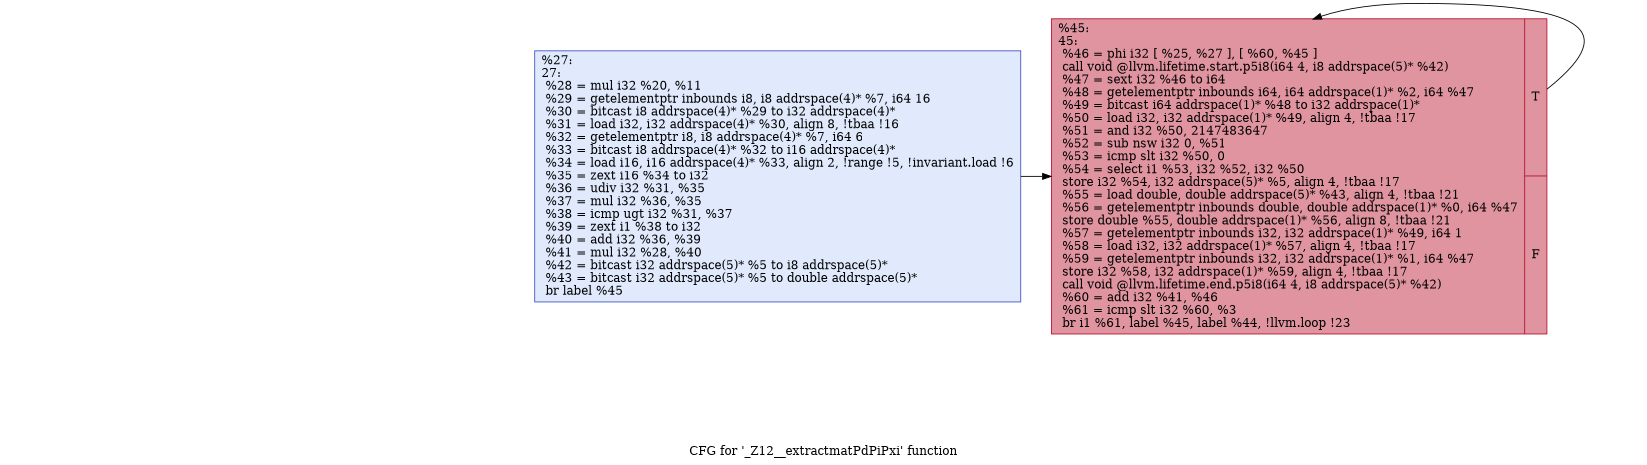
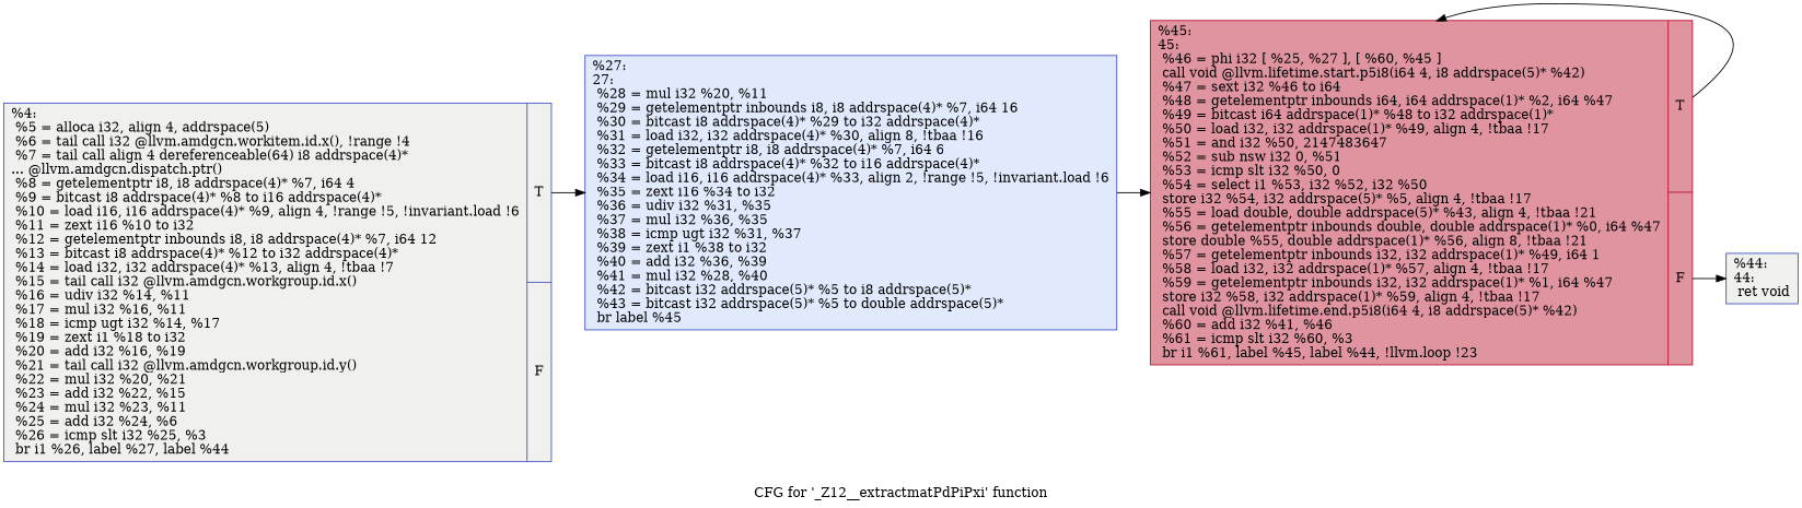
  digraph {
    label="CFG for '_Z12__extractmatPdPiPxi' function"
    rankdir=LR
    node [color="#3d50c3ff" fillcolor="#dedcdb70" shape=record style=filled]
    edge [tailport=s0]
+   n1 [label="{%4:\l  %5 = alloca i32, align 4, addrspace(5)\l  %6 = tail call i32 @llvm.amdgcn.workitem.id.x(), !range !4\l  %7 = tail call align 4 dereferenceable(64) i8 addrspace(4)*\l... @llvm.amdgcn.dispatch.ptr()\l  %8 = getelementptr i8, i8 addrspace(4)* %7, i64 4\l  %9 = bitcast i8 addrspace(4)* %8 to i16 addrspace(4)*\l  %10 = load i16, i16 addrspace(4)* %9, align 4, !range !5, !invariant.load !6\l  %11 = zext i16 %10 to i32\l  %12 = getelementptr inbounds i8, i8 addrspace(4)* %7, i64 12\l  %13 = bitcast i8 addrspace(4)* %12 to i32 addrspace(4)*\l  %14 = load i32, i32 addrspace(4)* %13, align 4, !tbaa !7\l  %15 = tail call i32 @llvm.amdgcn.workgroup.id.x()\l  %16 = udiv i32 %14, %11\l  %17 = mul i32 %16, %11\l  %18 = icmp ugt i32 %14, %17\l  %19 = zext i1 %18 to i32\l  %20 = add i32 %16, %19\l  %21 = tail call i32 @llvm.amdgcn.workgroup.id.y()\l  %22 = mul i32 %20, %21\l  %23 = add i32 %22, %15\l  %24 = mul i32 %23, %11\l  %25 = add i32 %24, %6\l  %26 = icmp slt i32 %25, %3\l  br i1 %26, label %27, label %44\l|{<s0>T|<s1>F}}"]
    n2 [fillcolor="#b9d0f970" label="{%27:\l27:                                               \l  %28 = mul i32 %20, %11\l  %29 = getelementptr inbounds i8, i8 addrspace(4)* %7, i64 16\l  %30 = bitcast i8 addrspace(4)* %29 to i32 addrspace(4)*\l  %31 = load i32, i32 addrspace(4)* %30, align 8, !tbaa !16\l  %32 = getelementptr i8, i8 addrspace(4)* %7, i64 6\l  %33 = bitcast i8 addrspace(4)* %32 to i16 addrspace(4)*\l  %34 = load i16, i16 addrspace(4)* %33, align 2, !range !5, !invariant.load !6\l  %35 = zext i16 %34 to i32\l  %36 = udiv i32 %31, %35\l  %37 = mul i32 %36, %35\l  %38 = icmp ugt i32 %31, %37\l  %39 = zext i1 %38 to i32\l  %40 = add i32 %36, %39\l  %41 = mul i32 %28, %40\l  %42 = bitcast i32 addrspace(5)* %5 to i8 addrspace(5)*\l  %43 = bitcast i32 addrspace(5)* %5 to double addrspace(5)*\l  br label %45\l}"]
    n3 [color="#b70d28ff" fillcolor="#b70d2870" label="{%45:\l45:                                               \l  %46 = phi i32 [ %25, %27 ], [ %60, %45 ]\l  call void @llvm.lifetime.start.p5i8(i64 4, i8 addrspace(5)* %42)\l  %47 = sext i32 %46 to i64\l  %48 = getelementptr inbounds i64, i64 addrspace(1)* %2, i64 %47\l  %49 = bitcast i64 addrspace(1)* %48 to i32 addrspace(1)*\l  %50 = load i32, i32 addrspace(1)* %49, align 4, !tbaa !17\l  %51 = and i32 %50, 2147483647\l  %52 = sub nsw i32 0, %51\l  %53 = icmp slt i32 %50, 0\l  %54 = select i1 %53, i32 %52, i32 %50\l  store i32 %54, i32 addrspace(5)* %5, align 4, !tbaa !17\l  %55 = load double, double addrspace(5)* %43, align 4, !tbaa !21\l  %56 = getelementptr inbounds double, double addrspace(1)* %0, i64 %47\l  store double %55, double addrspace(1)* %56, align 8, !tbaa !21\l  %57 = getelementptr inbounds i32, i32 addrspace(1)* %49, i64 1\l  %58 = load i32, i32 addrspace(1)* %57, align 4, !tbaa !17\l  %59 = getelementptr inbounds i32, i32 addrspace(1)* %1, i64 %47\l  store i32 %58, i32 addrspace(1)* %59, align 4, !tbaa !17\l  call void @llvm.lifetime.end.p5i8(i64 4, i8 addrspace(5)* %42)\l  %60 = add i32 %41, %46\l  %61 = icmp slt i32 %60, %3\l  br i1 %61, label %45, label %44, !llvm.loop !23\l|{<s0>T|<s1>F}}"]
+   n4 [label="{%44:\l44:                                               \l  ret void\l}"]
+   n1 -> n2
    n2 -> n3
    n3 -> n3
+   n3 -> n4 [tailport=s1]
  }
